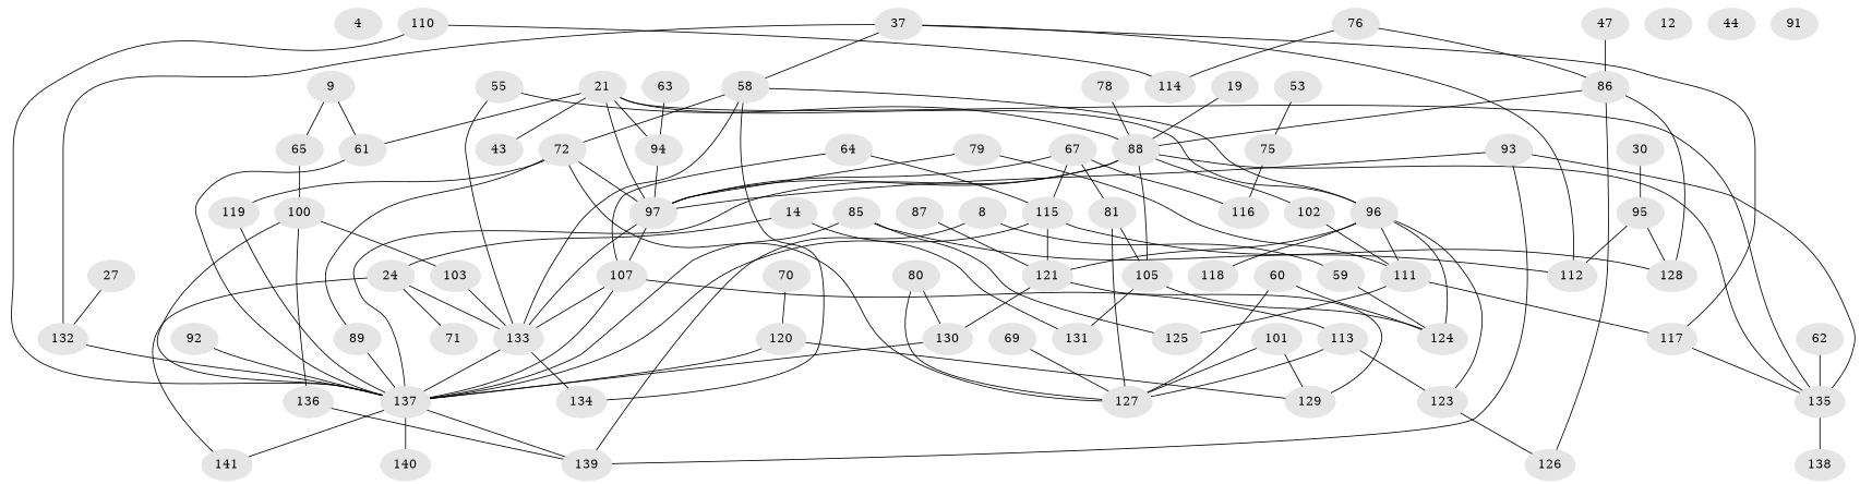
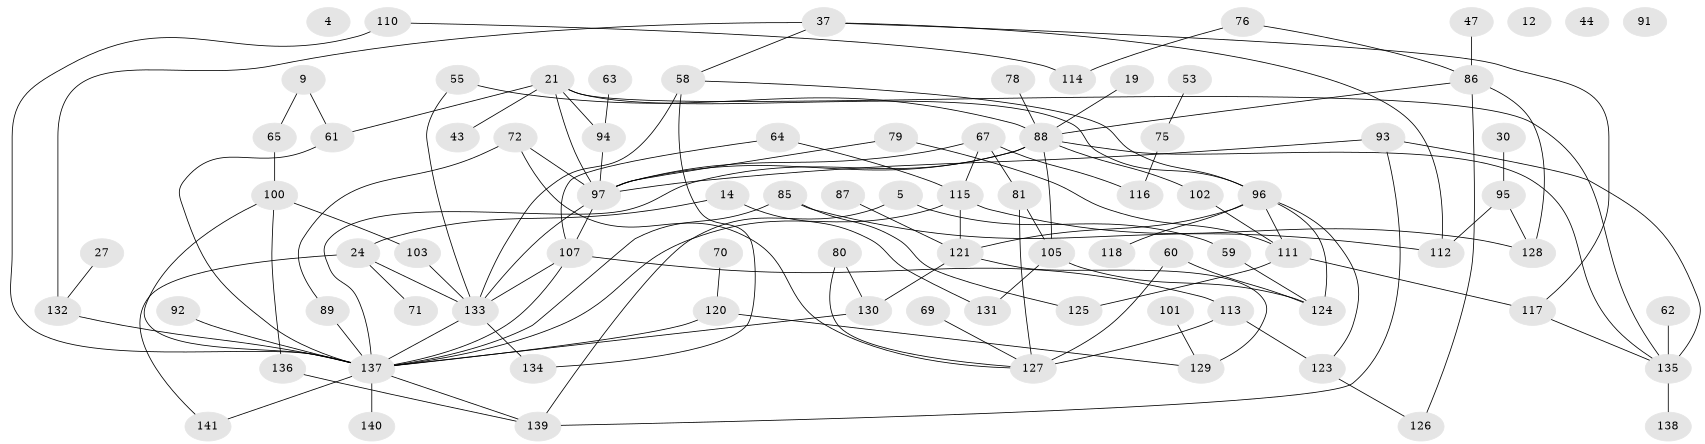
  graph {
    node [color=gray90 style=filled]
    4
-   5 [label=8]
+   5
    59
    139
    124
    61 [super="+52"]
    137 [super="+25+39+56+90+106"]
    9
    65
    100 [super="+98"]
    12
    14
    24
    131
    71
    133 [super="+122+104"]
    141
    88 [super="+10+40"]
    135 [super="+48+109"]
    97 [super="+31"]
    105
    102
    19
    21
    43
    94
    96 [super="+77+57"]
    111 [super="+3"]
    121 [super="+50"]
    118
    123 [super="+66"]
    138
    134
    27
    132
    30
    95
    112
    128 [super="+42"]
    58 [super="+36"]
    72
    37
    117
    107 [super="+22+99"]
    44
    86 [super="+33"]
    126
    47
    53
    75
    116 [super="+74"]
    55
    127 [super="+26+32"]
    89 [super="+45"]
-   119
    60
    140
    62
    63
    113
    64
    115 [super="+29+108"]
    103
    136
    67 [super="+38"]
    81 [super="+20"]
    69
    120 [super="+41"]
    129 [super="+73"]
    70
    76
    114
    78
    79
    125
    80
    130 [super="+8+46"]
    85 [super="+35"]
    87
    91
    92
    93
    101
    110
    5 -- 59
    5 -- 139
    59 -- 124
    61 -- 137 [weight=2]
    137 -- 139
    137 -- 141
    137 -- 140
    9 -- 61
    9 -- 65
    65 -- 100
    100 -- 137 [weight=2]
    100 -- 103
    100 -- 136
    14 -- 24
    14 -- 131
    24 -- 71
    24 -- 133
    24 -- 141
    133 -- 137 [weight=3]
    133 -- 134
    88 -- 137 [weight=2]
    88 -- 135
    88 -- 97
    88 -- 105
    88 -- 102
    135 -- 138
    97 -- 133 [weight=2]
    97 -- 107
    105 -- 124
    105 -- 131
    102 -- 111
    19 -- 88
    21 -- 61 [weight=2]
    21 -- 135
    21 -- 97
    21 -- 43
    21 -- 94
    21 -- 96
    94 -- 97
    96 -- 124
    96 -- 111
    96 -- 121 [weight=2]
    96 -- 118
    96 -- 123
    111 -- 117
    111 -- 125
    121 -- 129 [weight=2]
    121 -- 130
    123 -- 126
    27 -- 132
    132 -- 137 [weight=2]
    30 -- 95
    95 -- 112
    95 -- 128
    58 -- 133
    58 -- 96
    58 -- 134
-   58 -- 72
    72 -- 97
    72 -- 127
    72 -- 89
-   72 -- 119
    37 -- 132
    37 -- 112
    37 -- 58
    37 -- 117
    117 -- 135
    107 -- 137 [weight=2]
    107 -- 133
    107 -- 113 [weight=2]
    86 -- 88
    86 -- 128
    86 -- 126
    47 -- 86
    53 -- 75
    75 -- 116
    55 -- 133
    55 -- 88
    89 -- 137 [weight=2]
-   119 -- 137
    60 -- 124
    60 -- 127
    62 -- 135 [weight=2]
    63 -- 94
    113 -- 123 [weight=2]
    113 -- 127
    64 -- 107
    64 -- 115
    115 -- 137 [weight=2]
    115 -- 121
    115 -- 128 [weight=2]
    103 -- 133
    136 -- 139
    67 -- 97
    67 -- 116 [weight=2]
    67 -- 115
    67 -- 81
    81 -- 105
    81 -- 127
    69 -- 127
    120 -- 137 [weight=2]
    120 -- 129
    70 -- 120
    76 -- 86
    76 -- 114
    78 -- 88 [weight=2]
    79 -- 97
    79 -- 111
    80 -- 127
    80 -- 130
    130 -- 137 [weight=2]
    85 -- 137
    85 -- 112
    85 -- 125
    87 -- 121
    92 -- 137
    93 -- 139
    93 -- 135 [weight=2]
    93 -- 97
-   101 -- 127
    101 -- 129
    110 -- 137
    110 -- 114
  }
